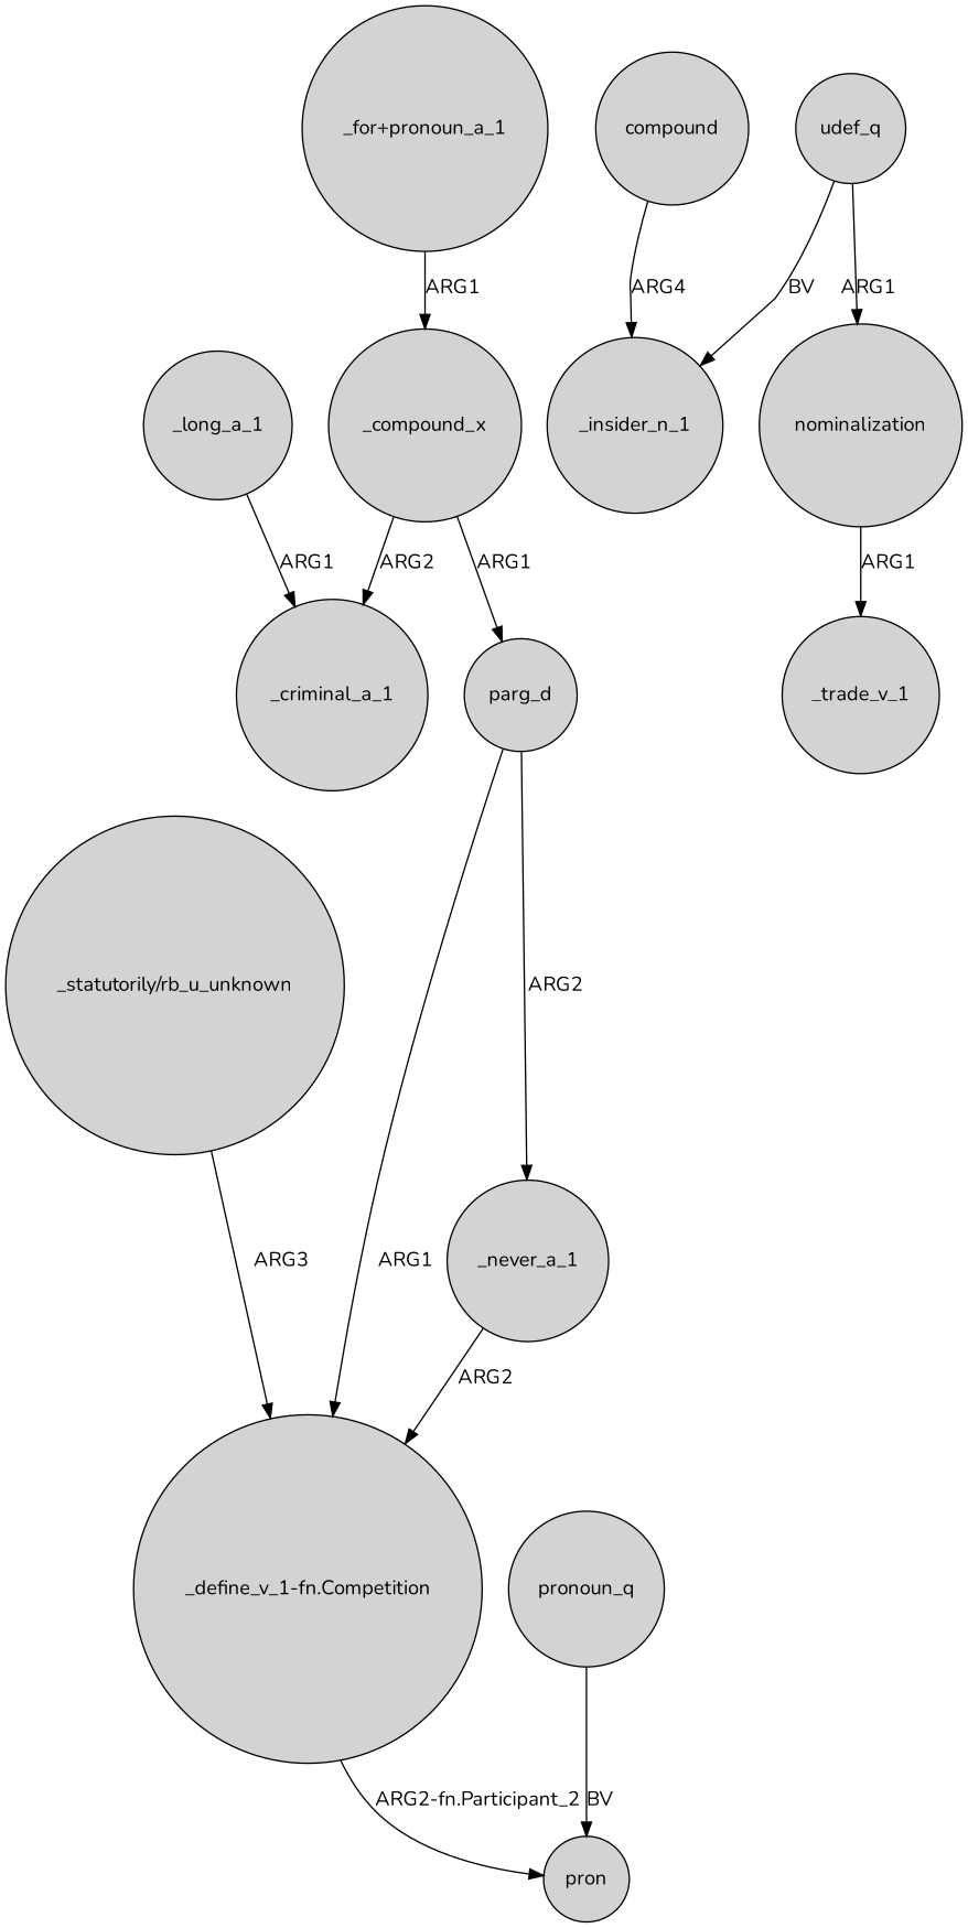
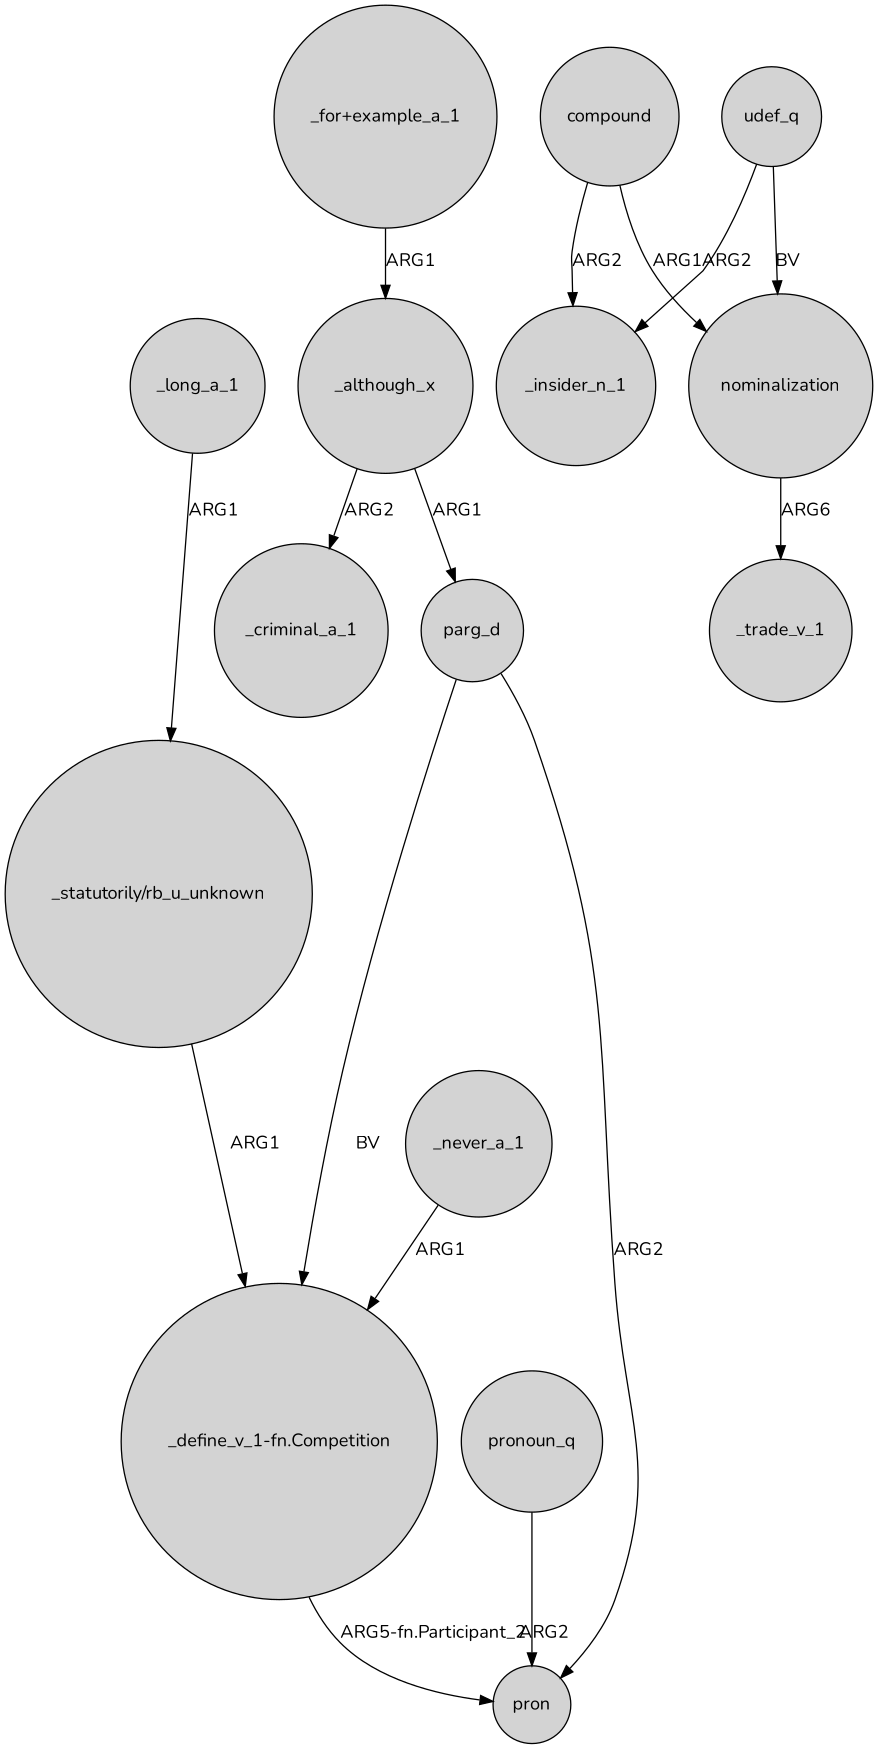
  digraph {
    fontname=Nunito
    node [fontname=Nunito shape=circle style=filled]
    edge [fontname=Nunito]
-   _although_x [label=_compound_x]
+   _although_x
    _criminal_a_1
    parg_d
    _never_a_1
    "_define_v_1-fn.Competition"
    pron
    compound
    _insider_n_1
    nominalization
    _trade_v_1
-   "_for+example_a_1" [label="_for+pronoun_a_1"]
+   "_for+example_a_1"
    pronoun_q
    udef_q
    "_statutorily/rb_u_unknown"
    _long_a_1
    _although_x -> _criminal_a_1 [label=ARG2]
    _although_x -> parg_d [label=ARG1]
-   parg_d -> "_define_v_1-fn.Competition" [label=ARG1]
-   parg_d -> _never_a_1 [label=ARG2]
-   _never_a_1 -> "_define_v_1-fn.Competition" [label=ARG2]
-   "_define_v_1-fn.Competition" -> pron [label="ARG2-fn.Participant_2"]
-   compound -> _insider_n_1 [label=ARG4]
-   nominalization -> _trade_v_1 [label=ARG1]
+   parg_d -> "_define_v_1-fn.Competition" [label=BV]
+   parg_d -> pron [label=ARG2]
+   _never_a_1 -> "_define_v_1-fn.Competition" [label=ARG1]
+   "_define_v_1-fn.Competition" -> pron [label="ARG5-fn.Participant_2"]
+   compound -> _insider_n_1 [label=ARG2]
+   compound -> nominalization [label=ARG1]
+   nominalization -> _trade_v_1 [label=ARG6]
    "_for+example_a_1" -> _although_x [label=ARG1]
-   pronoun_q -> pron [label=BV]
-   udef_q -> _insider_n_1 [label=BV]
-   udef_q -> nominalization [label=ARG1]
-   "_statutorily/rb_u_unknown" -> "_define_v_1-fn.Competition" [label=ARG3]
-   _long_a_1 -> _criminal_a_1 [label=ARG1]
+   pronoun_q -> pron [label=ARG2]
+   udef_q -> _insider_n_1 [label=ARG2]
+   udef_q -> nominalization [label=BV]
+   "_statutorily/rb_u_unknown" -> "_define_v_1-fn.Competition" [label=ARG1]
+   _long_a_1 -> "_statutorily/rb_u_unknown" [label=ARG1]
  }
